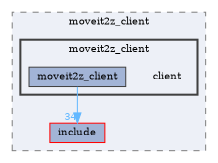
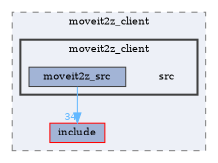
  digraph {
    compound=true
    fontname="DejaVu Serif"
    node [fontname="DejaVu Serif" fontsize=10 shape=box fillcolor="#a2b4d6" style=filled]
-   n1 [height=0.2 label=client shape=plaintext width=0.4 fillcolor="" style=""]
-   n2 [color=grey25 height=0.2 label=moveit2z_client width=0.4]
+   n1 [height=0.2 label=src shape=plaintext width=0.4 fillcolor="" style=""]
+   n2 [color=grey25 height=0.2 label=moveit2z_src width=0.4]
    n3 [color=red height=0.2 label=include width=0.4]
    subgraph cluster_1 {
      bgcolor="#edf0f7"
      fontsize=10
      label=moveit2z_client
      pencolor=grey50
      style="filled,dashed"
      n3
      subgraph cluster_2 {
        bgcolor="#edf0f7"
        fontsize=10
        pencolor=grey25
        style="filled,bold"
        n1
        n2
      }
    }
    n2 -> n3 [color=steelblue1 fontcolor=steelblue1 fontname="DejaVu Serif" fontsize=10 headlabel=34 labeldistance=1.5 labelfontname=Helvetica labelfontsize=10]
  }
